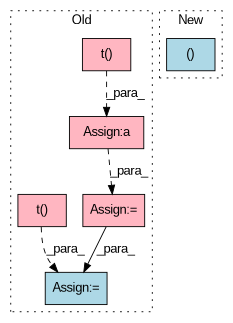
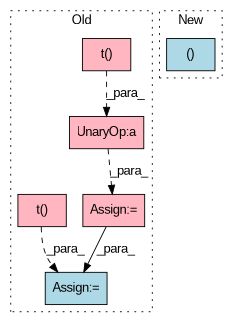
  digraph {
    fontname="Liberation Sans"
    node [a=75 l=3 shape=box style=filled fillcolor=lightpink fontname="Liberation Sans"]
    edge [style=dashed fontname="Liberation Sans"]
    n1 [l=8 label="t()" s=5603]
    n2 [a=68 label="Assign:=" s=5895]
-   n3 [a=61 label="Assign:a" s=5843]
+   n3 [a=61 label="UnaryOp:a" s=5843]
    n4 [a=68 label="Assign:=" s=5958 fillcolor=lightblue]
    n5 [l=5 label="t()" s=5631]
    n6 [a=54 label="()" s=5521 fillcolor=lightblue]
    subgraph cluster_1 {
      label=Old
      style=dotted
      n1
      n2
      n3
      n4
      n5
    }
    subgraph cluster_2 {
      label=New
      style=dotted
      n6
    }
    n1 -> n3 [label=_para_]
    n2 -> n4 [label=_para_ style=solid]
    n3 -> n2 [label=_para_]
    n5 -> n4 [label=_para_]
  }
